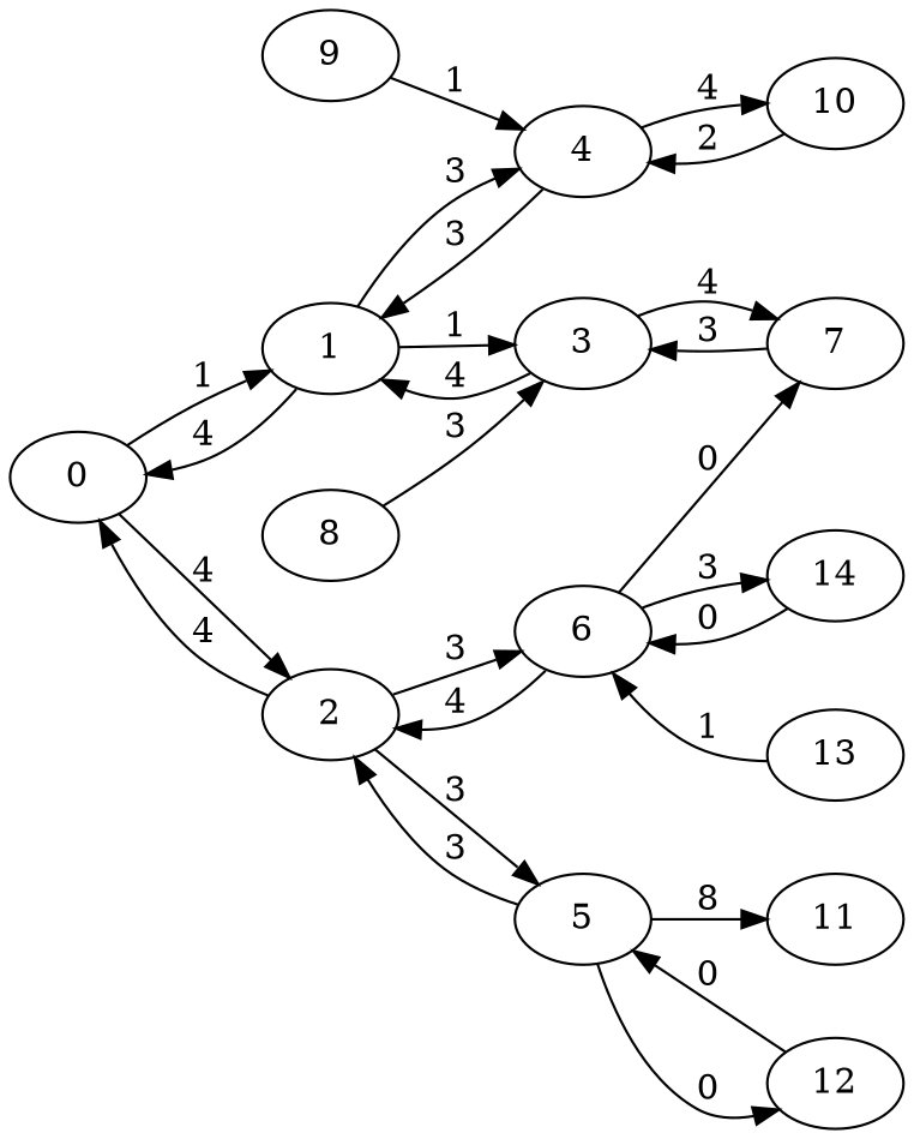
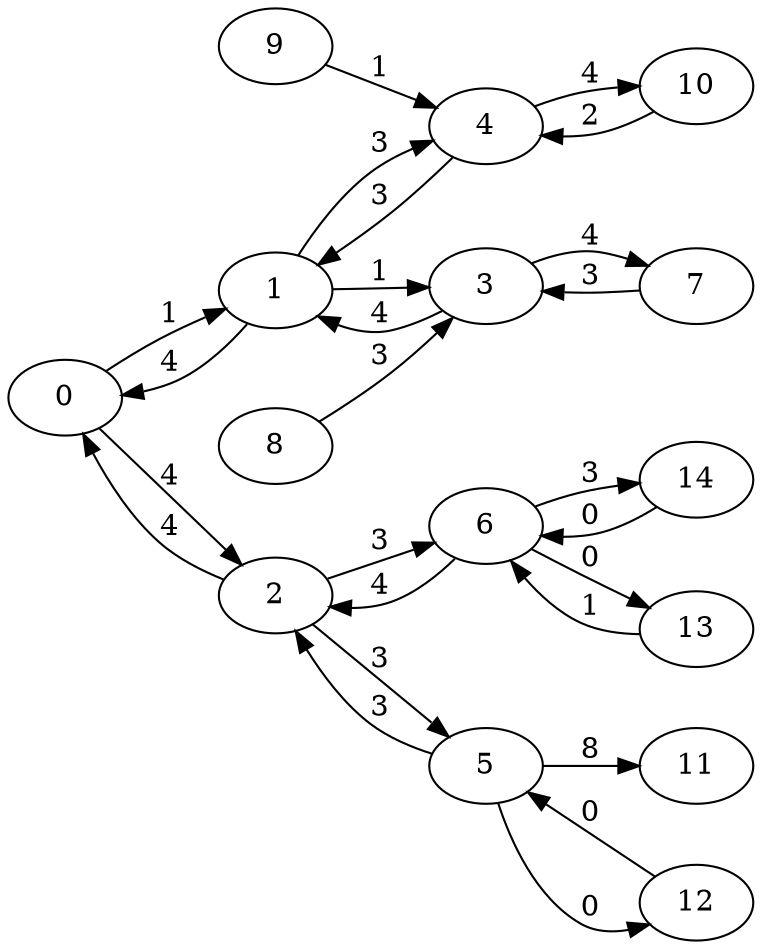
  strict digraph {
    rankdir=LR
    0
    1
    2
    3
    4
    5
    6
    7
    10
    11
    12
    13
    14
    8
    9
    0 -> 1 [label=1]
    0 -> 2 [label=4]
    1 -> 0 [label=4]
    1 -> 3 [label=1]
    1 -> 4 [label=3]
    2 -> 0 [label=4]
    2 -> 5 [label=3]
    2 -> 6 [label=3]
    3 -> 1 [label=4]
    3 -> 7 [label=4]
    4 -> 1 [label=3]
    4 -> 10 [label=4]
    5 -> 2 [label=3]
    5 -> 11 [label=8]
    5 -> 12 [label=0]
    6 -> 2 [label=4]
-   6 -> 7 [label=0]
+   6 -> 13 [label=0]
    6 -> 14 [label=3]
    7 -> 3 [label=3]
    10 -> 4 [label=2]
    12 -> 5 [label=0]
    13 -> 6 [label=1]
    14 -> 6 [label=0]
    8 -> 3 [label=3]
    9 -> 4 [label=1]
  }
